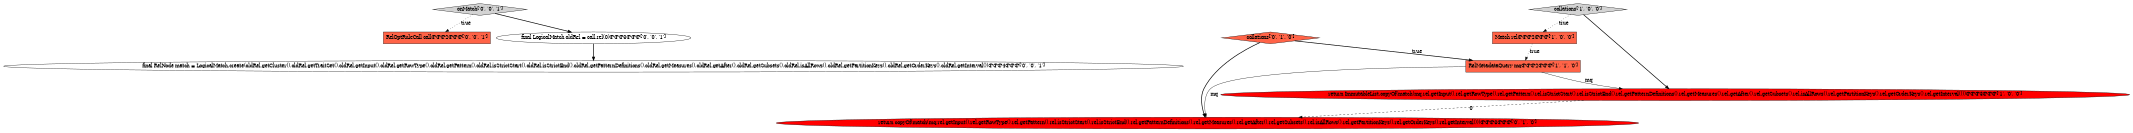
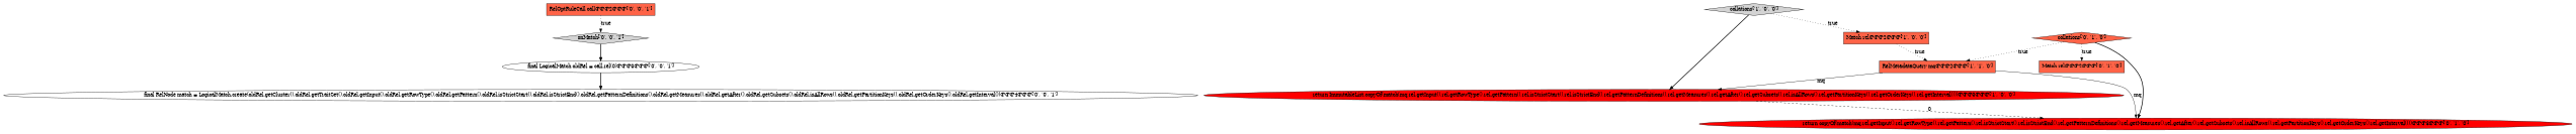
  digraph {
    node [fillcolor=tomato shape=box style=filled]
    edge [style=dotted]
    n1 [label="RelOptRuleCall call@@@2@@@['0', '0', '1']"]
    n2 [label="Match rel@@@2@@@['1', '0', '0']"]
    n3 [label="RelMetadataQuery mq@@@2@@@['1', '1', '0']"]
+   n4 [label="Match rel@@@2@@@['0', '1', '0']"]
    n5 [fillcolor=red label="return ImmutableList.copyOf(match(mq,rel.getInput(),rel.getRowType(),rel.getPattern(),rel.isStrictStart(),rel.isStrictEnd(),rel.getPatternDefinitions(),rel.getMeasures(),rel.getAfter(),rel.getSubsets(),rel.isAllRows(),rel.getPartitionKeys(),rel.getOrderKeys(),rel.getInterval()))@@@3@@@['1', '0', '0']" shape=ellipse]
    n6 [fillcolor=red label="return copyOf(match(mq,rel.getInput(),rel.getRowType(),rel.getPattern(),rel.isStrictStart(),rel.isStrictEnd(),rel.getPatternDefinitions(),rel.getMeasures(),rel.getAfter(),rel.getSubsets(),rel.isAllRows(),rel.getPartitionKeys(),rel.getOrderKeys(),rel.getInterval()))@@@3@@@['0', '1', '0']" shape=ellipse]
    n7 [label="collations['0', '1', '0']" shape=diamond]
    n8 [fillcolor=lightgray label="collations['1', '0', '0']" shape=diamond]
    n9 [fillcolor=lightgray label="onMatch['0', '0', '1']" shape=diamond]
    n10 [fillcolor=white label="final LogicalMatch oldRel = call.rel(0)@@@3@@@['0', '0', '1']" shape=ellipse]
    n11 [fillcolor=white label="final RelNode match = LogicalMatch.create(oldRel.getCluster(),oldRel.getTraitSet(),oldRel.getInput(),oldRel.getRowType(),oldRel.getPattern(),oldRel.isStrictStart(),oldRel.isStrictEnd(),oldRel.getPatternDefinitions(),oldRel.getMeasures(),oldRel.getAfter(),oldRel.getSubsets(),oldRel.isAllRows(),oldRel.getPartitionKeys(),oldRel.getOrderKeys(),oldRel.getInterval())@@@4@@@['0', '0', '1']" shape=ellipse]
    n2 -> n3 [label=true]
    n3 -> n5 [label=mq style=solid]
    n3 -> n6 [label=mq style=solid]
    n5 -> n6 [label=0 style=dashed]
-   n7 -> n3 [label=true style=bold]
+   n7 -> n3 [label=true]
+   n7 -> n4 [label=true]
    n7 -> n6 [style=bold]
    n8 -> n2 [label=true]
    n8 -> n5 [style=bold]
-   n9 -> n1 [label=true]
+   n1 -> n9 [label=true]
    n9 -> n10 [style=bold]
    n10 -> n11 [style=bold]
  }
